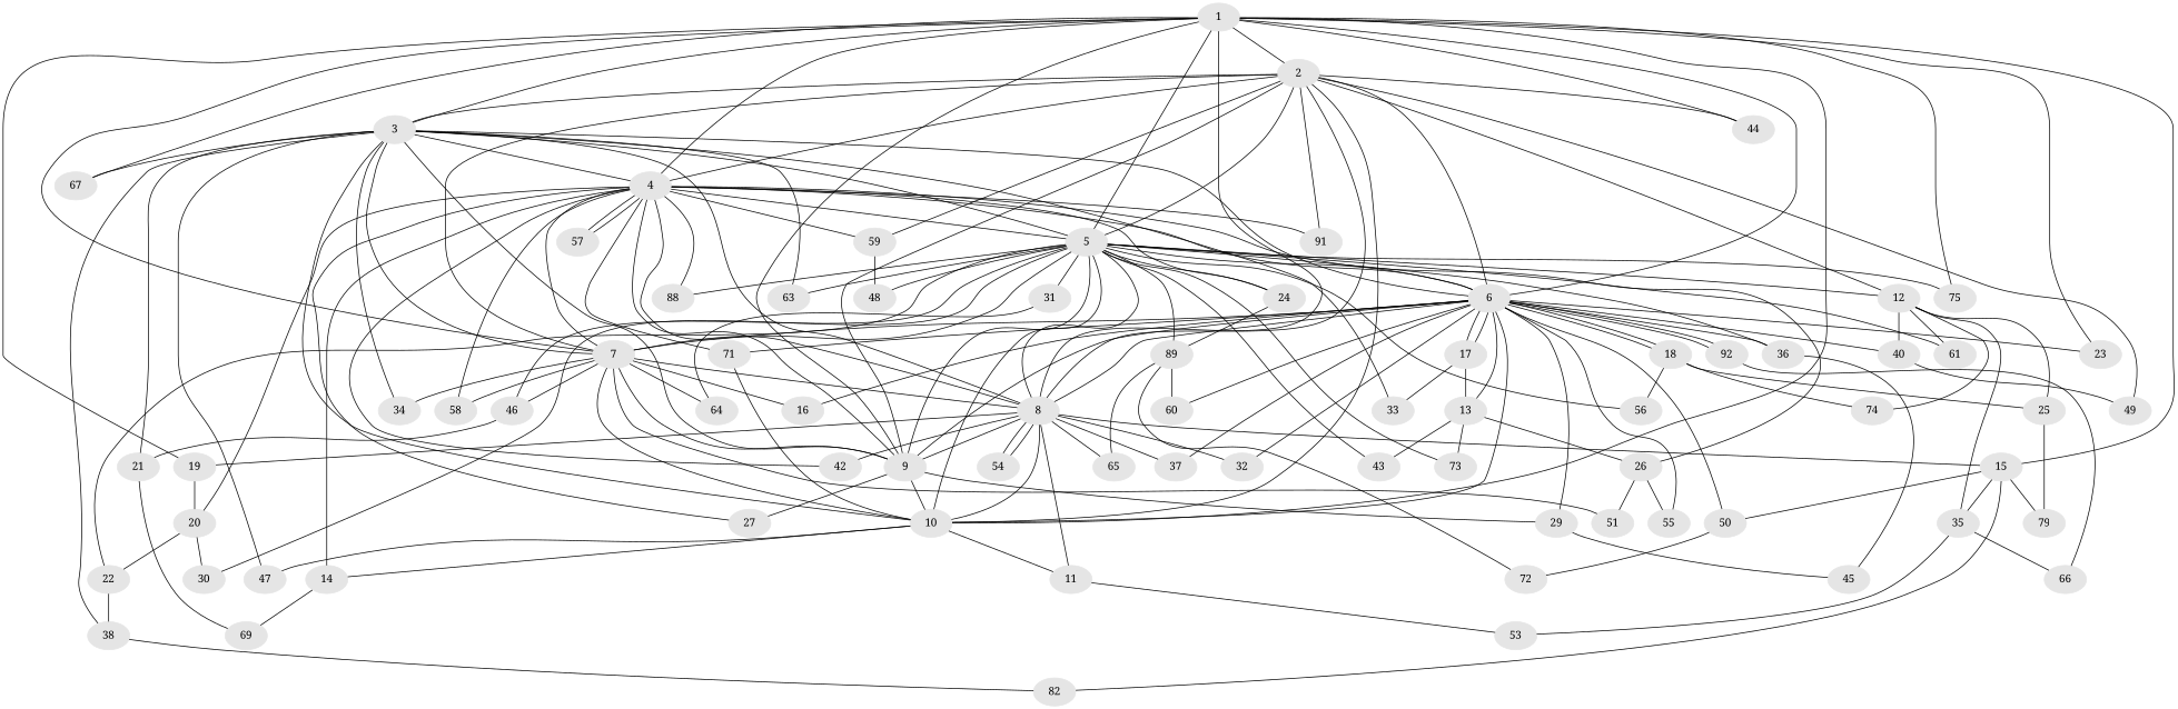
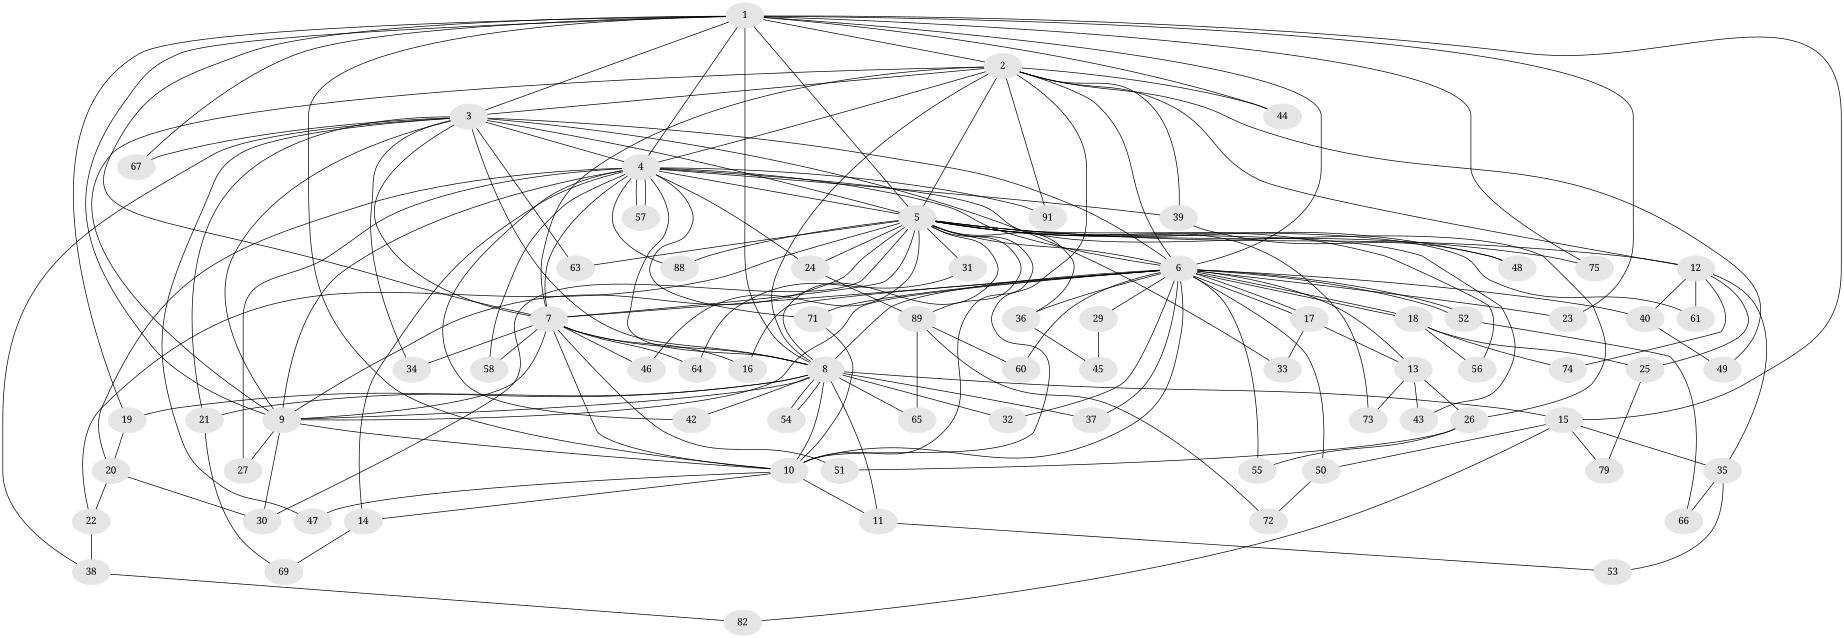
  graph {
    fontname="Noto Serif"
    node [color=gray90 fontname="Noto Serif" style=filled]
    edge [fontname="Noto Serif"]
    1
    2
    3
    4
    5
    6
    7
    8
    9
    10
    15
    19
    23
    44
    67
    75
    12
-   39 [label=59]
+   39
    n19 [label=91]
    49
    21
    33
    34
    38
    47
    63
    14
    20
    24
    26
    27
    n32 [label=88]
    42
    57
    58
    71
    31
    22
    30
    36
    43
    46
    48
    56
    n45 [label=89]
    61
    73
    13
    16
    17
    18
    29
    32
    37
    40
    50
-   52 [label=92]
+   52
    55
    60
    51
    64
    11
    54
    65
    35
    n66 [label=82]
    n67 [label=79]
    25
    74
    69
    45
    72
    66
    53
    1 -- 2
    1 -- 3
    1 -- 4
    1 -- 5
    1 -- 6
    1 -- 7
    1 -- 8
    1 -- 9
    1 -- 10
    1 -- 15
    1 -- 19
    1 -- 23
    1 -- 44
    1 -- 67
    1 -- 75
    2 -- 3
    2 -- 4
    2 -- 5
    2 -- 6
    2 -- 7
    2 -- 8
    2 -- 9
    2 -- 10
    2 -- 44
    2 -- 12
    2 -- 39
    2 -- n19
    2 -- 49
    3 -- 4
    3 -- 5
    3 -- 6
    3 -- 7
    3 -- 8
    3 -- 9
-   3 -- 10
    3 -- 67
    3 -- 21
    3 -- 33
    3 -- 34
    3 -- 38
    3 -- 47
    3 -- 63
    4 -- 5
    4 -- 6
    4 -- 7
    4 -- 8
    4 -- 9
    4 -- 39
    4 -- n19
    4 -- 14
    4 -- 20
    4 -- 24
    4 -- 26
    4 -- 27
    4 -- n32
    4 -- 42
    4 -- 57
    4 -- 57
    4 -- 58
    4 -- 71
    5 -- 6
    5 -- 7
    5 -- 8
    5 -- 9
    5 -- 10
    5 -- 75
    5 -- 12
    5 -- 63
    5 -- 24
    5 -- n32
    5 -- 31
    5 -- 22
    5 -- 30
    5 -- 36
    5 -- 43
    5 -- 46
    5 -- 48
    5 -- 56
    5 -- n45
    5 -- 61
    5 -- 73
    6 -- 7
    6 -- 8
    6 -- 9
    6 -- 10
    6 -- 23
    6 -- 71
    6 -- 36
    6 -- 13
    6 -- 16
    6 -- 17
    6 -- 17
    6 -- 18
    6 -- 18
    6 -- 29
    6 -- 32
    6 -- 37
    6 -- 40
    6 -- 50
    6 -- 52
    6 -- 52
    6 -- 55
    6 -- 60
    7 -- 8
    7 -- 9
    7 -- 10
    7 -- 34
    7 -- 58
    7 -- 46
    7 -- 16
    7 -- 51
    7 -- 64
    8 -- 9
    8 -- 10
    8 -- 15
    8 -- 19
-   46 -- 21
+   8 -- 21
    8 -- 42
    8 -- 32
    8 -- 37
    8 -- 11
    8 -- 54
    8 -- 54
    8 -- 65
    9 -- 10
    9 -- 27
-   9 -- 29
+   9 -- 30
    10 -- 47
    10 -- 14
    10 -- 11
    15 -- 50
    15 -- 35
    15 -- n66
    15 -- n67
    19 -- 20
    12 -- 61
    12 -- 40
    12 -- 35
    12 -- 25
    12 -- 74
    39 -- 48
    21 -- 69
    38 -- n66
    14 -- 69
    20 -- 22
    20 -- 30
    24 -- n45
    26 -- 55
    26 -- 51
    71 -- 10
    31 -- 64
    22 -- 38
    36 -- 45
    n45 -- 60
    n45 -- 65
    n45 -- 72
    13 -- 26
    13 -- 43
    13 -- 73
    17 -- 33
    17 -- 13
    18 -- 56
    18 -- 25
    18 -- 74
    29 -- 45
    40 -- 49
    50 -- 72
    52 -- 66
    11 -- 53
    35 -- 66
    35 -- 53
    25 -- n67
  }
